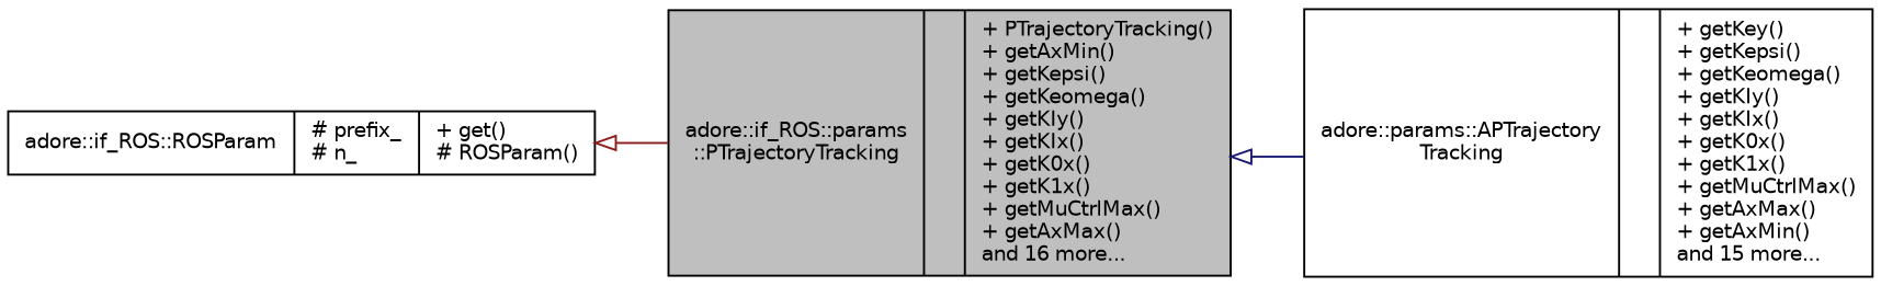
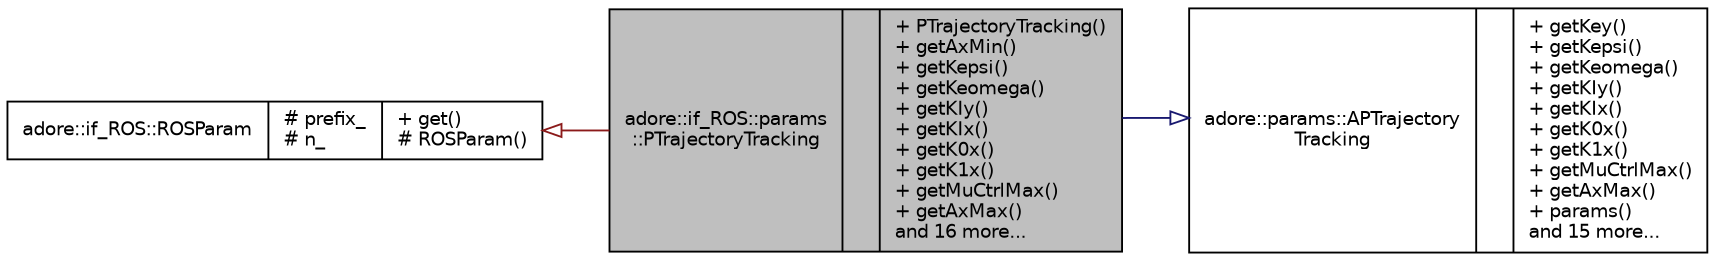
  digraph {
    rankdir=LR
    node [color=black fillcolor=white fontname=Helvetica fontsize=10 shape=record style=filled]
    edge [arrowtail=onormal dir=back fontname=Helvetica fontsize=10 labelfontname=Helvetica labelfontsize=10 style=solid]
    n1 [fillcolor=grey75 fontcolor=black height=0.2 label="{adore::if_ROS::params\l::PTrajectoryTracking\n||+ PTrajectoryTracking()\l+ getAxMin()\l+ getKepsi()\l+ getKeomega()\l+ getKIy()\l+ getKIx()\l+ getK0x()\l+ getK1x()\l+ getMuCtrlMax()\l+ getAxMax()\land 16 more...\l}" width=0.4]
-   n2 [height=0.2 label="{adore::params::APTrajectory\lTracking\n||+ getKey()\l+ getKepsi()\l+ getKeomega()\l+ getKIy()\l+ getKIx()\l+ getK0x()\l+ getK1x()\l+ getMuCtrlMax()\l+ getAxMax()\l+ getAxMin()\land 15 more...\l}" width=0.4]
+   n2 [height=0.2 label="{adore::params::APTrajectory\lTracking\n||+ getKey()\l+ getKepsi()\l+ getKeomega()\l+ getKIy()\l+ getKIx()\l+ getK0x()\l+ getK1x()\l+ getMuCtrlMax()\l+ getAxMax()\l+ params()\land 15 more...\l}" width=0.4]
    n3 [height=0.2 label="{adore::if_ROS::ROSParam\n|# prefix_\l# n_\l|+ get()\l# ROSParam()\l}" width=0.4]
-   n1 -> n2 [color=midnightblue]
+   n2 -> n1 [color=midnightblue]
    n3 -> n1 [color=firebrick4]
  }
